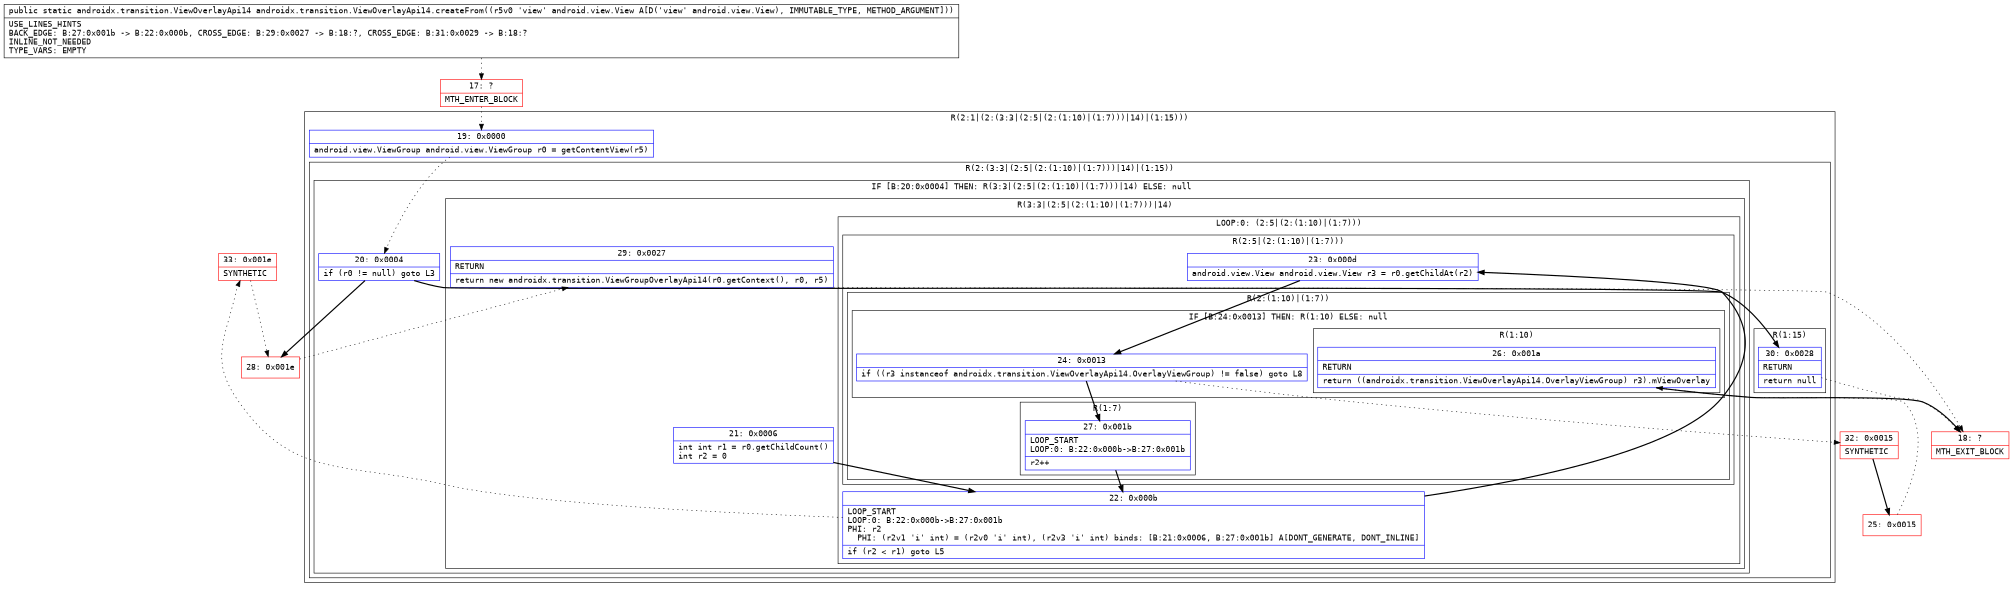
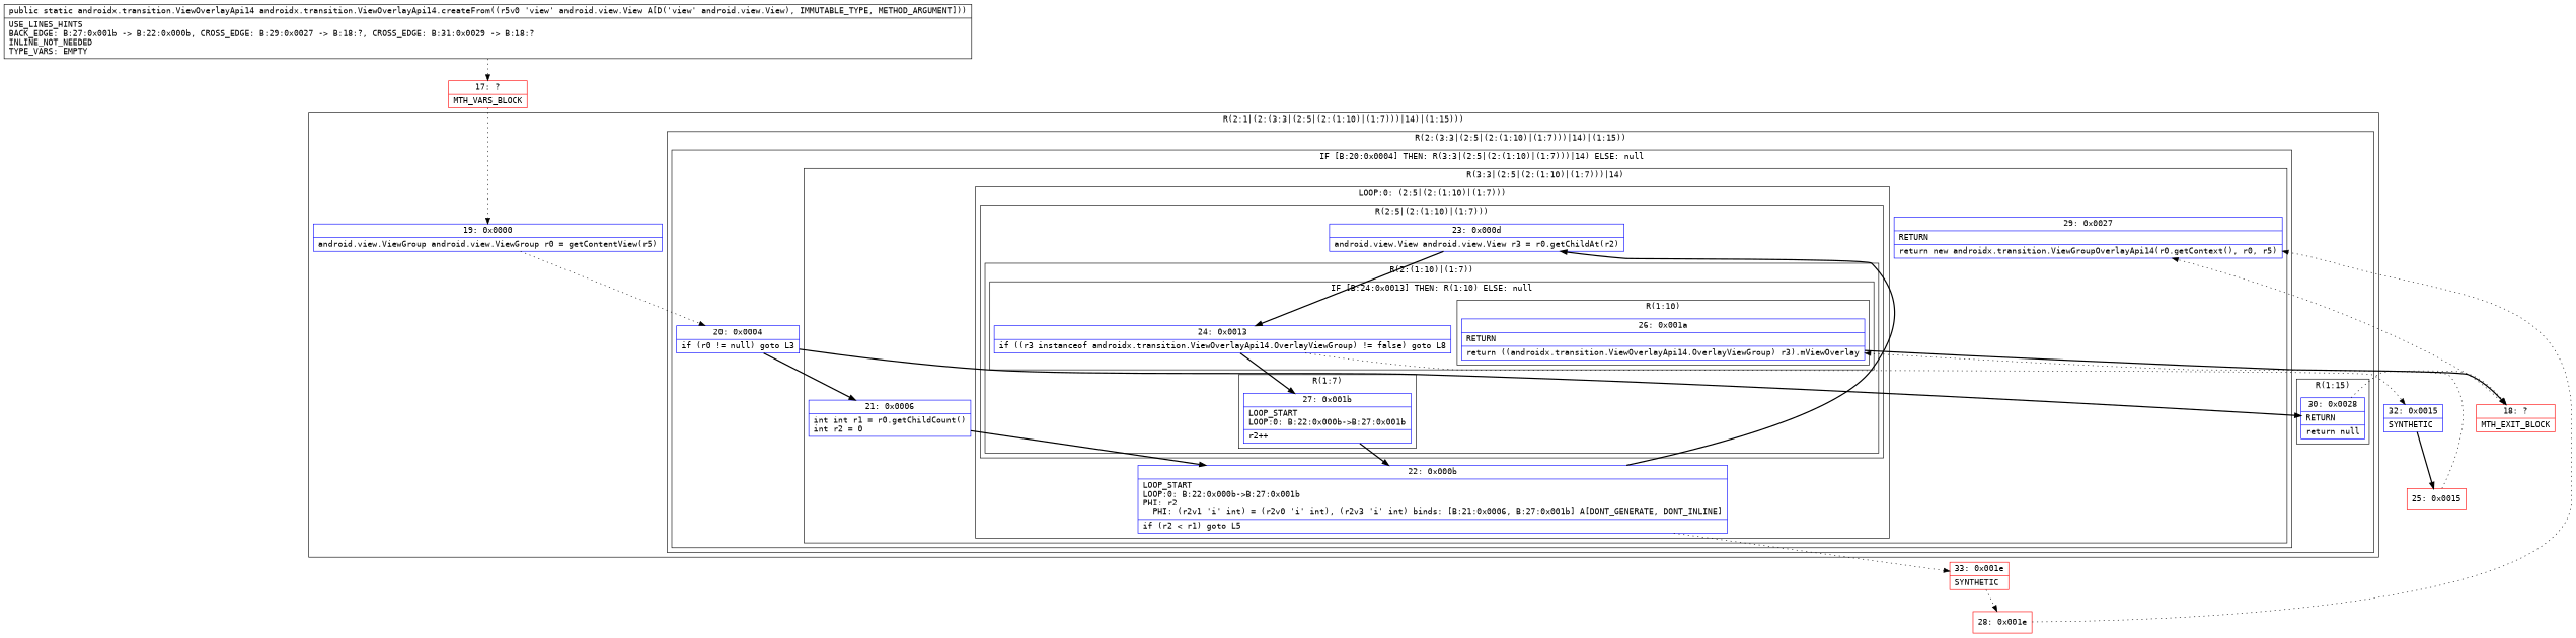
  digraph {
    fontname="DejaVu Sans Mono"
    node [color=blue fontname="DejaVu Sans Mono" shape=record]
    edge [fontname="DejaVu Sans Mono" style=dotted]
    n1 [label="{26\:\ 0x001a|RETURN\l|return ((androidx.transition.ViewOverlayApi14.OverlayViewGroup) r3).mViewOverlay\l}"]
    n2 [label="{24\:\ 0x0013|if ((r3 instanceof androidx.transition.ViewOverlayApi14.OverlayViewGroup) != false) goto L8\l}"]
    n3 [label="{27\:\ 0x001b|LOOP_START\lLOOP:0: B:22:0x000b\-\>B:27:0x001b\l|r2++\l}"]
    n4 [label="{23\:\ 0x000d|android.view.View android.view.View r3 = r0.getChildAt(r2)\l}"]
    n5 [label="{22\:\ 0x000b|LOOP_START\lLOOP:0: B:22:0x000b\-\>B:27:0x001b\lPHI: r2 \l  PHI: (r2v1 'i' int) = (r2v0 'i' int), (r2v3 'i' int) binds: [B:21:0x0006, B:27:0x001b] A[DONT_GENERATE, DONT_INLINE]\l|if (r2 \< r1) goto L5\l}"]
    n6 [label="{21\:\ 0x0006|int int r1 = r0.getChildCount()\lint r2 = 0\l}"]
    n7 [label="{29\:\ 0x0027|RETURN\l|return new androidx.transition.ViewGroupOverlayApi14(r0.getContext(), r0, r5)\l}"]
    n8 [label="{20\:\ 0x0004|if (r0 != null) goto L3\l}"]
    n9 [label="{30\:\ 0x0028|RETURN\l|return null\l}"]
    n10 [label="{19\:\ 0x0000|android.view.ViewGroup android.view.ViewGroup r0 = getContentView(r5)\l}"]
    n11 [color=red label="{18\:\ ?|MTH_EXIT_BLOCK\l}"]
-   n12 [color=red label="{32\:\ 0x0015|SYNTHETIC\l}"]
+   n12 [label="{32\:\ 0x0015|SYNTHETIC\l}"]
    n13 [color=red label="{33\:\ 0x001e|SYNTHETIC\l}"]
    n14 [color=red label="{28\:\ 0x001e}"]
    n15 [color=red label="{25\:\ 0x0015}"]
-   n16 [color=red label="{17\:\ ?|MTH_ENTER_BLOCK\l}"]
+   n16 [color=red label="{17\:\ ?|MTH_VARS_BLOCK\l}"]
    n17 [label="{public static androidx.transition.ViewOverlayApi14 androidx.transition.ViewOverlayApi14.createFrom((r5v0 'view' android.view.View A[D('view' android.view.View), IMMUTABLE_TYPE, METHOD_ARGUMENT]))  | USE_LINES_HINTS\lBACK_EDGE: B:27:0x001b \-\> B:22:0x000b, CROSS_EDGE: B:29:0x0027 \-\> B:18:?, CROSS_EDGE: B:31:0x0029 \-\> B:18:?\lINLINE_NOT_NEEDED\lTYPE_VARS: EMPTY\l}" color=""]
    subgraph cluster_1 {
      label="R(2:1|(2:(3:3|(2:5|(2:(1:10)|(1:7)))|14)|(1:15)))"
      n10
      subgraph cluster_2 {
        label="R(2:(3:3|(2:5|(2:(1:10)|(1:7)))|14)|(1:15))"
        subgraph cluster_3 {
          label="IF [B:20:0x0004] THEN: R(3:3|(2:5|(2:(1:10)|(1:7)))|14) ELSE: null"
          n8
          subgraph cluster_4 {
            label="R(3:3|(2:5|(2:(1:10)|(1:7)))|14)"
            n6
            n7
            subgraph cluster_5 {
              label="LOOP:0: (2:5|(2:(1:10)|(1:7)))"
              n5
              subgraph cluster_6 {
                label="R(2:5|(2:(1:10)|(1:7)))"
                n4
                subgraph cluster_7 {
                  label="R(2:(1:10)|(1:7))"
                  subgraph cluster_8 {
                    label="IF [B:24:0x0013] THEN: R(1:10) ELSE: null"
                    n2
                    subgraph cluster_9 {
                      label="R(1:10)"
                      n1
                    }
                  }
                  subgraph cluster_10 {
                    label="R(1:7)"
                    n3
                  }
                }
              }
            }
          }
        }
        subgraph cluster_11 {
          label="R(1:15)"
          n9
        }
      }
    }
    n1 -> n11 [style=bold]
    n2 -> n3 [style=bold]
    n2 -> n12
    n3 -> n5 [style=bold]
    n4 -> n2 [style=bold]
    n5 -> n4 [style=bold]
    n5 -> n13
    n6 -> n5 [style=bold]
-   n7 -> n11
-   n8 -> n14 [style=bold]
+   n11 -> n7
+   n8 -> n6 [style=bold]
    n8 -> n9 [style=bold]
    n9 -> n11
    n10 -> n8
    n12 -> n15 [style=bold]
    n13 -> n14
    n14 -> n7
    n15 -> n1
    n16 -> n10
    n17 -> n16
  }
